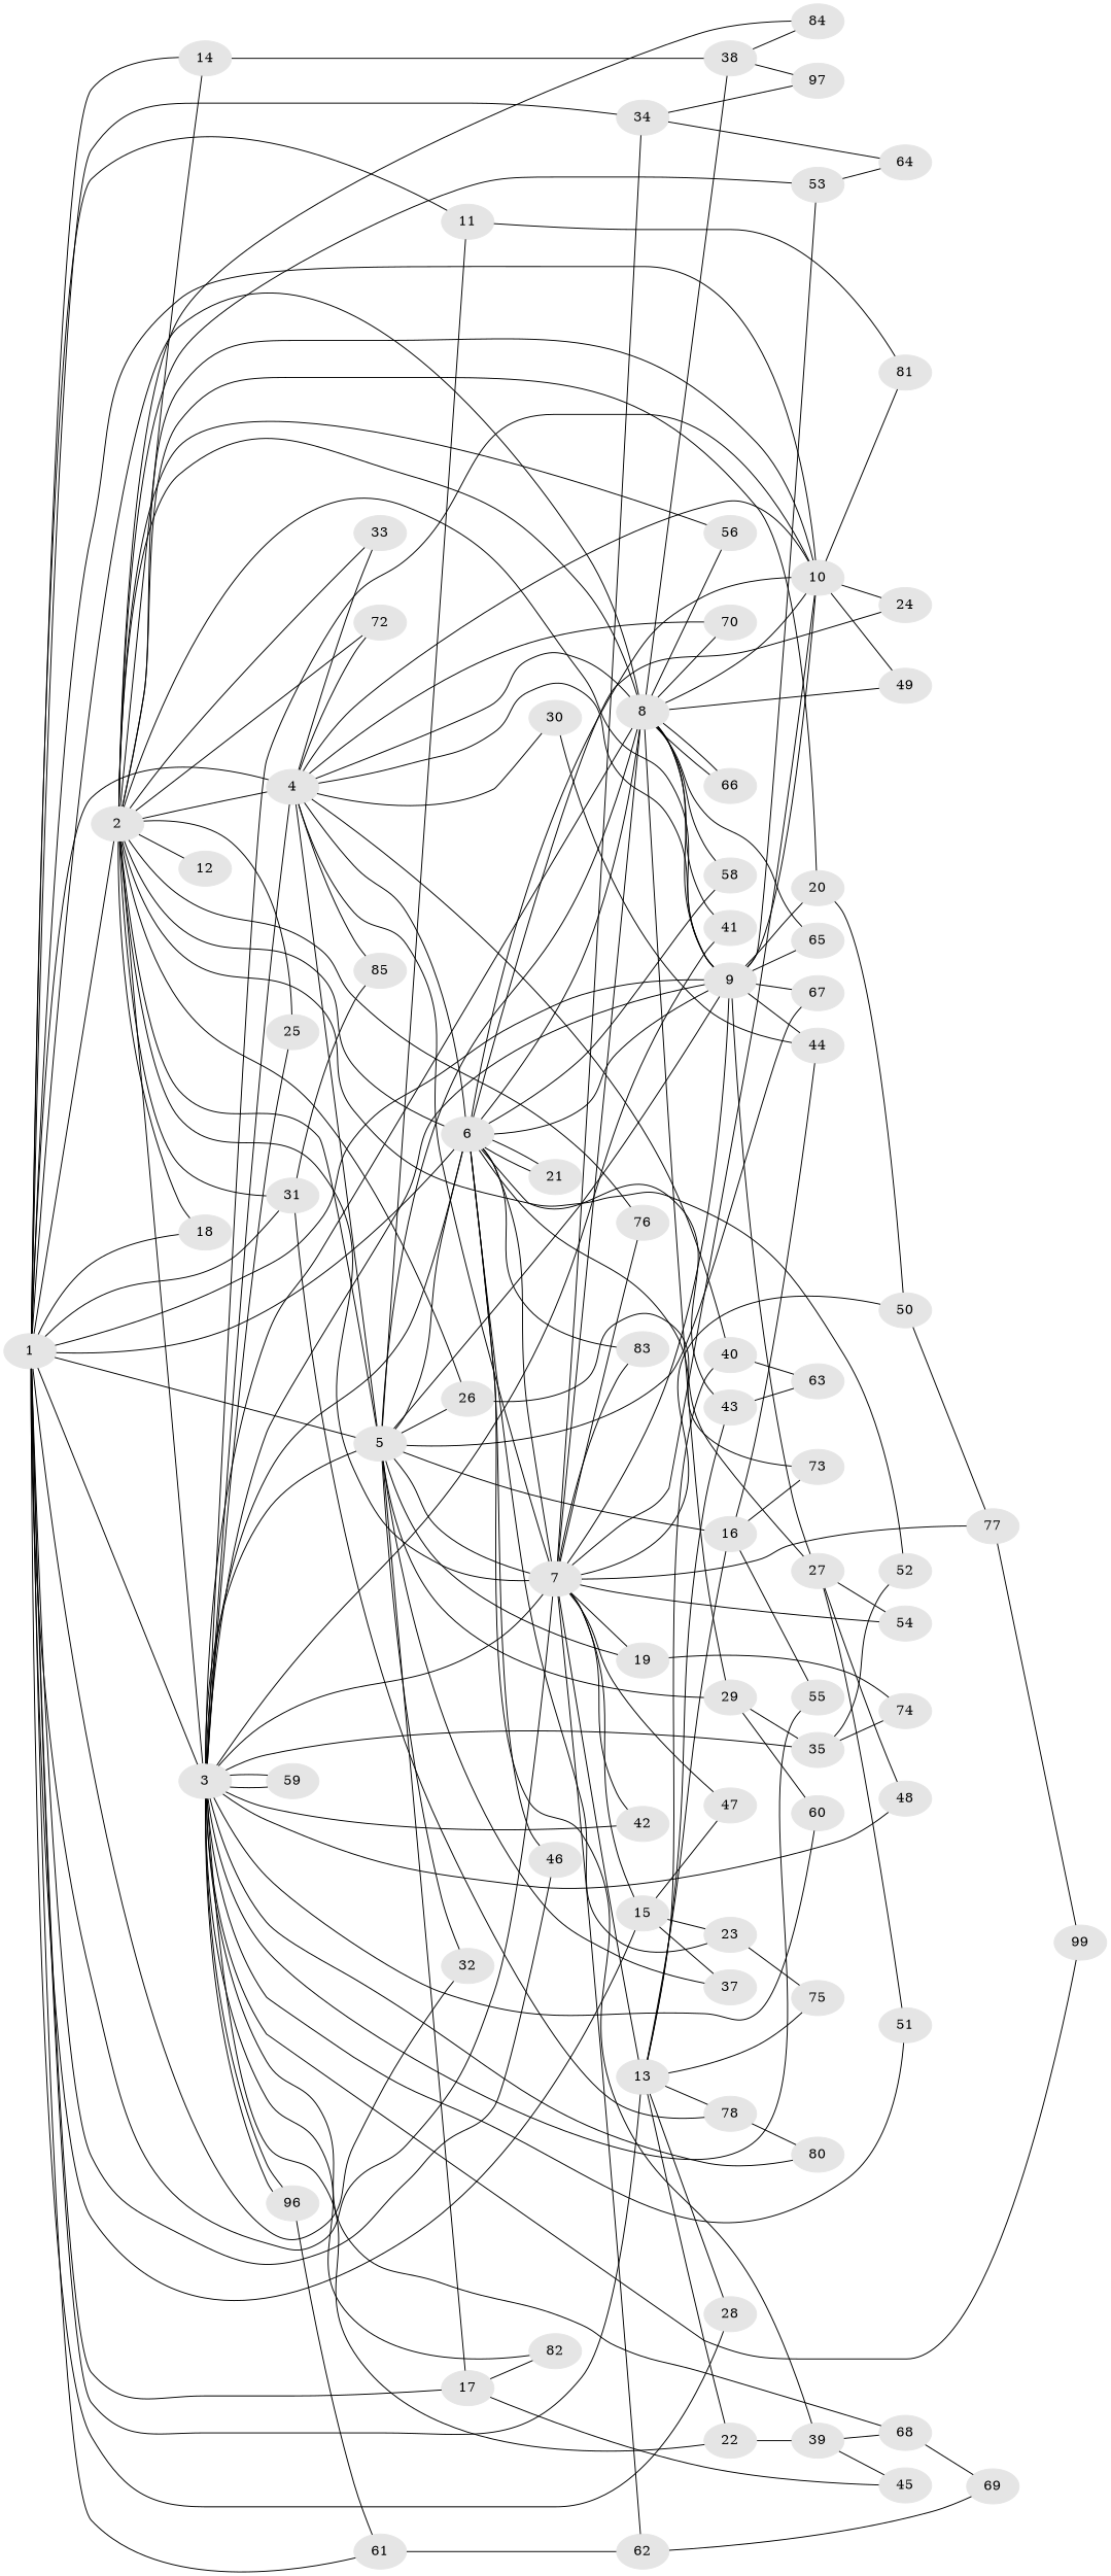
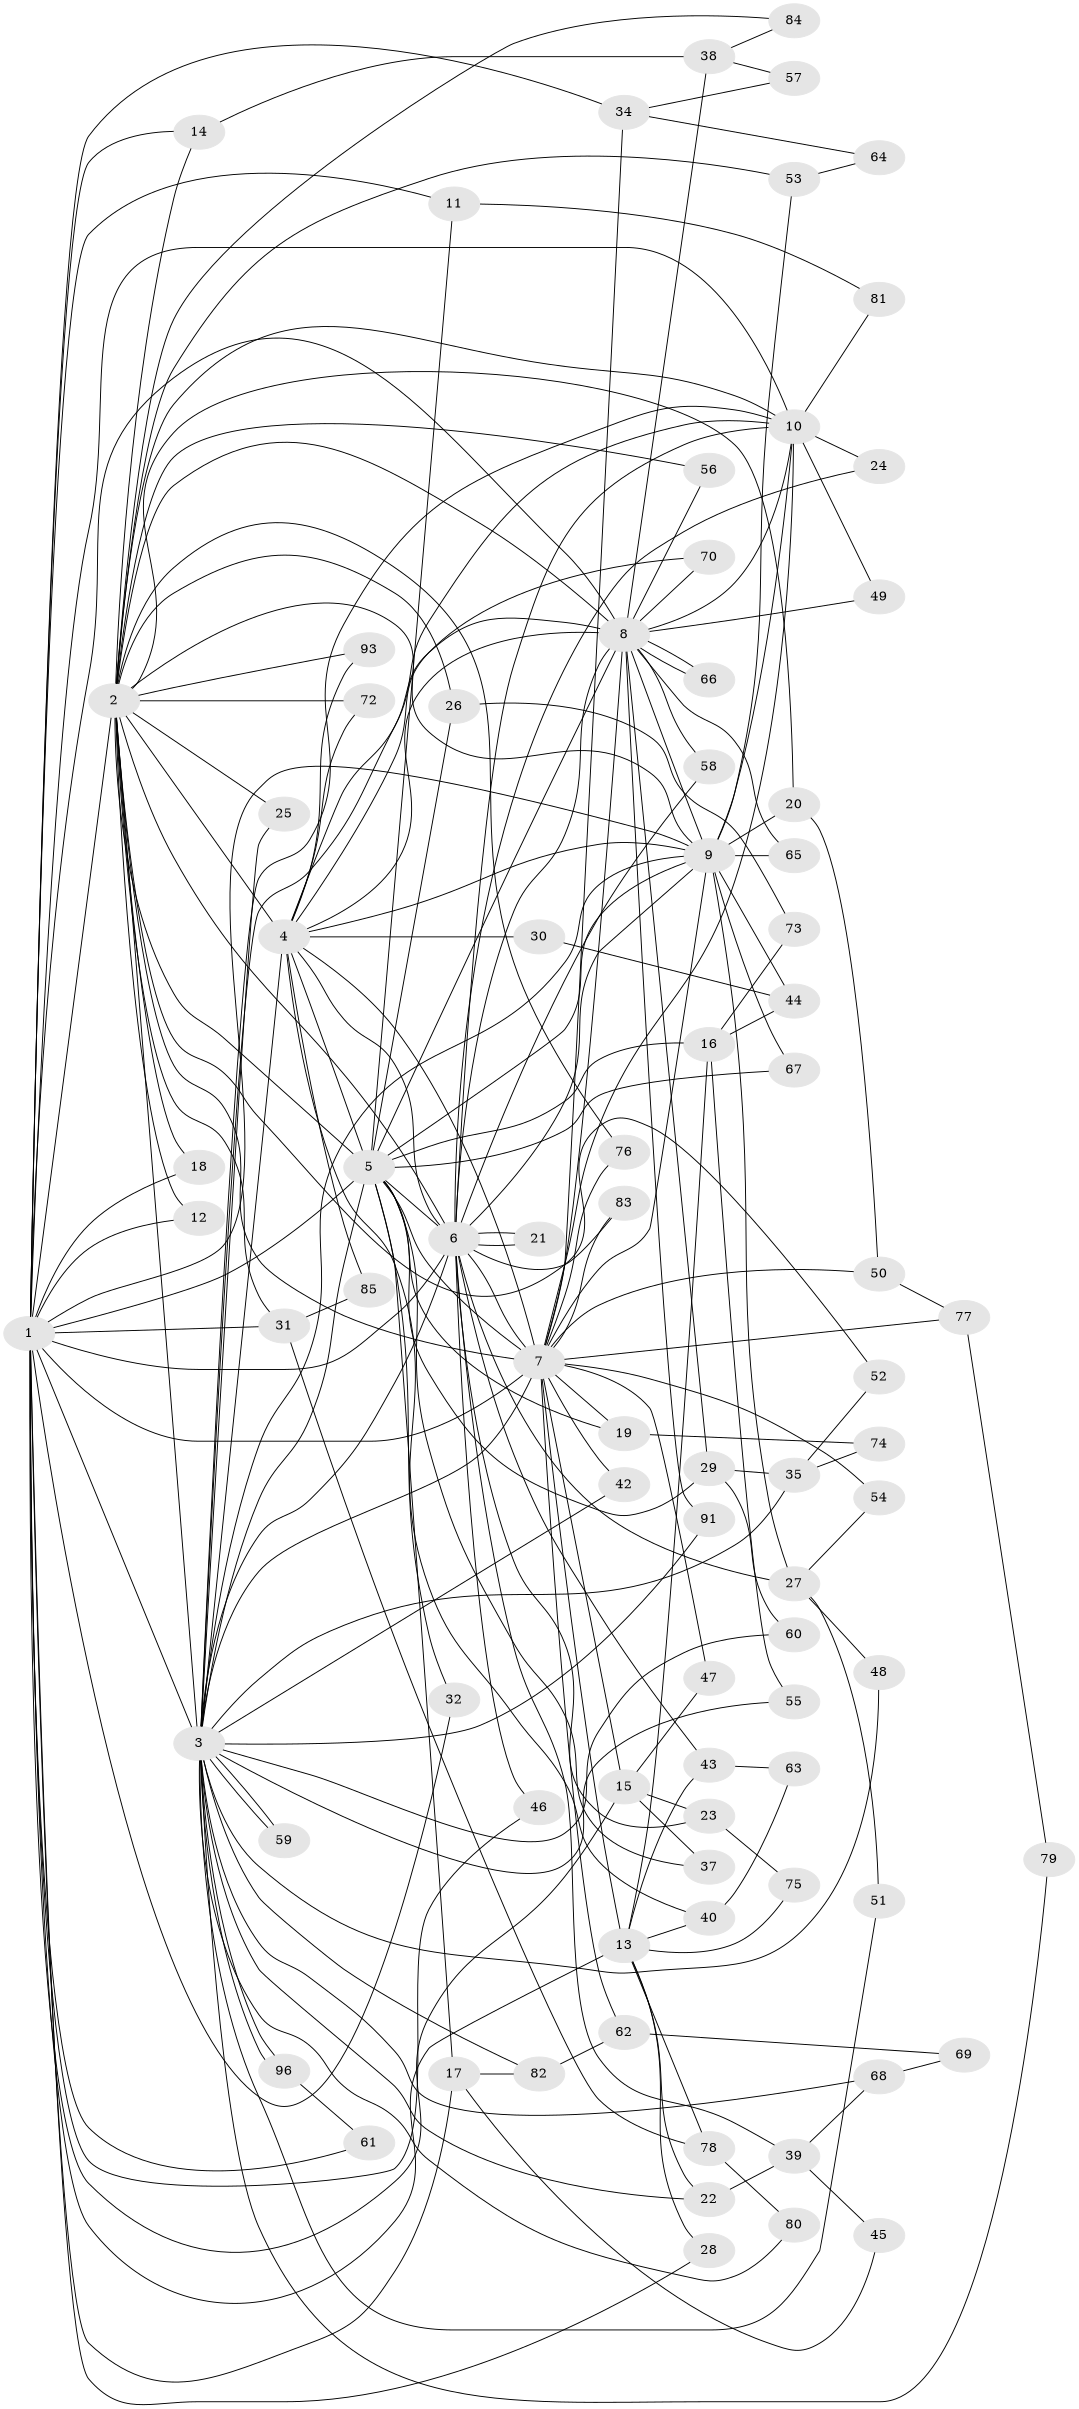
  graph {
    rankdir=LR
    node [color=gray90 style=filled]
    1
    2
    3
    4
    5
    6
    7
    8
    9
    10
    11
    13
    14
    15
    17
    18
    28
    31
    32
    34
    46
    61
    12
    20
    25
    26
-   33
+   33 [label=93]
    52
    53
    56
    72
    76
    84
    22
    35
    n36 [label=96]
-   41
+   41 [label=91]
    42
    48
    51
    55
    59
    60
    68
-   79 [label=99]
+   79
    80
    82
    30
    40
    70
    85
    16
    19
    29
    37
    67
    21
    23
    24
    27
    39
    43
    58
    83
    47
    50
    54
    62
    77
    38
    49
    65
    66
    44
    81
    75
    78
    45
-   57 [label=97]
+   57
    64
    73
    74
    69
    63
    1 -- 2
    1 -- 3
-   1 -- 4
+   1 -- 12
    1 -- 5
    1 -- 6
    1 -- 7
    1 -- 8
    1 -- 9
    1 -- 10
    1 -- 11
    1 -- 13
    1 -- 14
    1 -- 15
    1 -- 17
    1 -- 18
    1 -- 28
    1 -- 31
    1 -- 32
    1 -- 34
    1 -- 46
    1 -- 61
    2 -- 3
    2 -- 4
    2 -- 5
    2 -- 6
    2 -- 7
    2 -- 8
    2 -- 9
    2 -- 10
    2 -- 14
    2 -- 18
    2 -- 31
    2 -- 12
    2 -- 20
    2 -- 25
    2 -- 26
    2 -- 33
    2 -- 52
    2 -- 53
    2 -- 56
    2 -- 72
    2 -- 76
    2 -- 84
    3 -- 4
    3 -- 5
    3 -- 6
    3 -- 7
    3 -- 8
    3 -- 9
    3 -- 10
    3 -- 25
    3 -- 22
    3 -- 35
    3 -- n36
    3 -- n36
    3 -- 41
    3 -- 42
    3 -- 48
    3 -- 51
    3 -- 55
    3 -- 59
    3 -- 59
    3 -- 60
    3 -- 68
    3 -- 79
    3 -- 80
    3 -- 82
    4 -- 5
    4 -- 6
    4 -- 7
    4 -- 8
    4 -- 9
    4 -- 10
    4 -- 33
    4 -- 72
    4 -- 30
    4 -- 40
    4 -- 70
    4 -- 85
    5 -- 6
    5 -- 7
    5 -- 8
    5 -- 9
    5 -- 11
    5 -- 17
    5 -- 32
    5 -- 26
    5 -- 16
    5 -- 19
    5 -- 29
    5 -- 37
    5 -- 67
    6 -- 7
    6 -- 8
    6 -- 9
    6 -- 10
    6 -- 46
    6 -- 21
    6 -- 21
    6 -- 23
    6 -- 24
    6 -- 27
    6 -- 39
    6 -- 43
    6 -- 58
    6 -- 83
    7 -- 8
    7 -- 9
    7 -- 10
    7 -- 13
    7 -- 15
    7 -- 34
    7 -- 76
    7 -- 42
    7 -- 19
    7 -- 83
    7 -- 47
    7 -- 50
    7 -- 54
    7 -- 62
    7 -- 77
    8 -- 9
    8 -- 10
    8 -- 56
    8 -- 41
    8 -- 70
    8 -- 29
    8 -- 58
    8 -- 38
    8 -- 49
    8 -- 65
    8 -- 66
    8 -- 66
    9 -- 10
    9 -- 20
    9 -- 53
    9 -- 67
    9 -- 27
    9 -- 65
    9 -- 44
    10 -- 24
    10 -- 49
    10 -- 81
    11 -- 81
    13 -- 28
    13 -- 22
    13 -- 40
    13 -- 16
    13 -- 43
    13 -- 75
    13 -- 78
    14 -- 38
    15 -- 37
    15 -- 23
    15 -- 47
    17 -- 82
    17 -- 45
    31 -- 85
    31 -- 78
    34 -- 57
    34 -- 64
-   61 -- 62
+   82 -- 62
    20 -- 50
    26 -- 73
    53 -- 64
    22 -- 39
    35 -- 52
    35 -- 74
    n36 -- 61
    68 -- 69
    30 -- 44
    40 -- 63
    16 -- 55
    16 -- 44
    16 -- 73
    19 -- 74
    29 -- 35
    29 -- 60
    23 -- 75
    27 -- 48
    27 -- 51
    27 -- 54
    39 -- 68
    39 -- 45
    43 -- 63
    50 -- 77
    62 -- 69
    77 -- 79
    38 -- 84
    38 -- 57
    78 -- 80
  }
